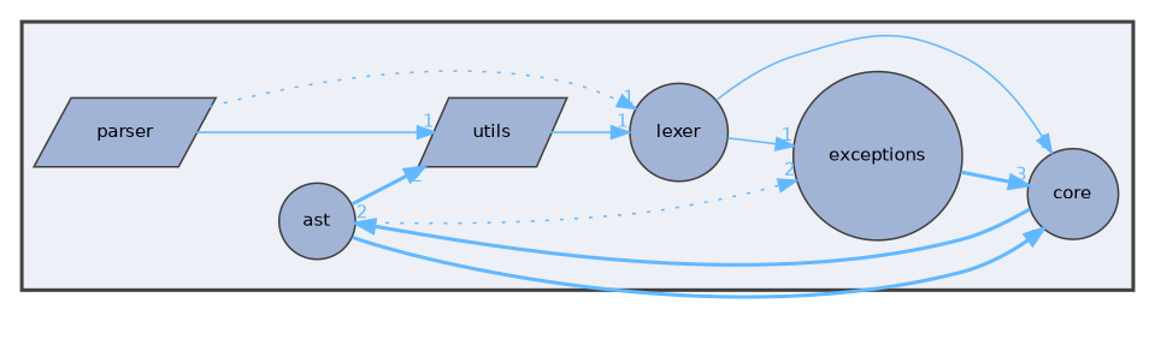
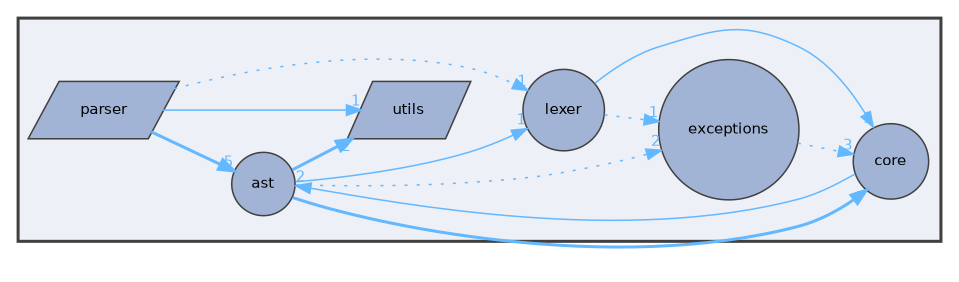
  digraph {
    compound=true
    rankdir=LR
    node [color=grey25 fillcolor="#a2b4d6" fontname=Helvetica fontsize=10 shape=circle style=filled]
    edge [color=steelblue1 fontcolor=steelblue1 fontname=Helvetica fontsize=10 headlabel=1 labeldistance=1.5 labelfontname=Helvetica labelfontsize=10 style=dotted]
    n1 [height=0.2 label=ast width=0.4]
    n2 [height=0.2 label=core width=0.4]
    n3 [height=0.2 label=exceptions width=0.4]
    n4 [height=0.2 label=lexer width=0.4]
    n5 [height=0.2 label=parser shape=parallelogram width=0.4]
    n6 [height=0.2 label=utils shape=parallelogram width=0.4]
    subgraph cluster_1 {
      bgcolor="#edf0f7"
      fontname=Helvetica
      fontsize=10
      pencolor=grey25
      style="filled,bold"
      n1
      n2
      n3
      n4
      n5
      n6
    }
    n1 -> n2 [headlabel=7 style=bold]
    n1 -> n3 [headlabel=2]
-   n6 -> n4 [style=solid]
+   n1 -> n4 [style=solid]
    n1 -> n6 [headlabel=2 style=bold]
-   n2 -> n1 [headlabel=2 style=bold]
-   n3 -> n2 [headlabel=3 style=bold]
+   n2 -> n1 [headlabel=2 style=solid]
+   n3 -> n2 [headlabel=3]
    n4 -> n2 [style=solid]
-   n4 -> n3 [style=solid]
+   n4 -> n3
+   n5 -> n1 [headlabel=5 style=bold]
    n5 -> n4
    n5 -> n6 [style=solid]
  }
